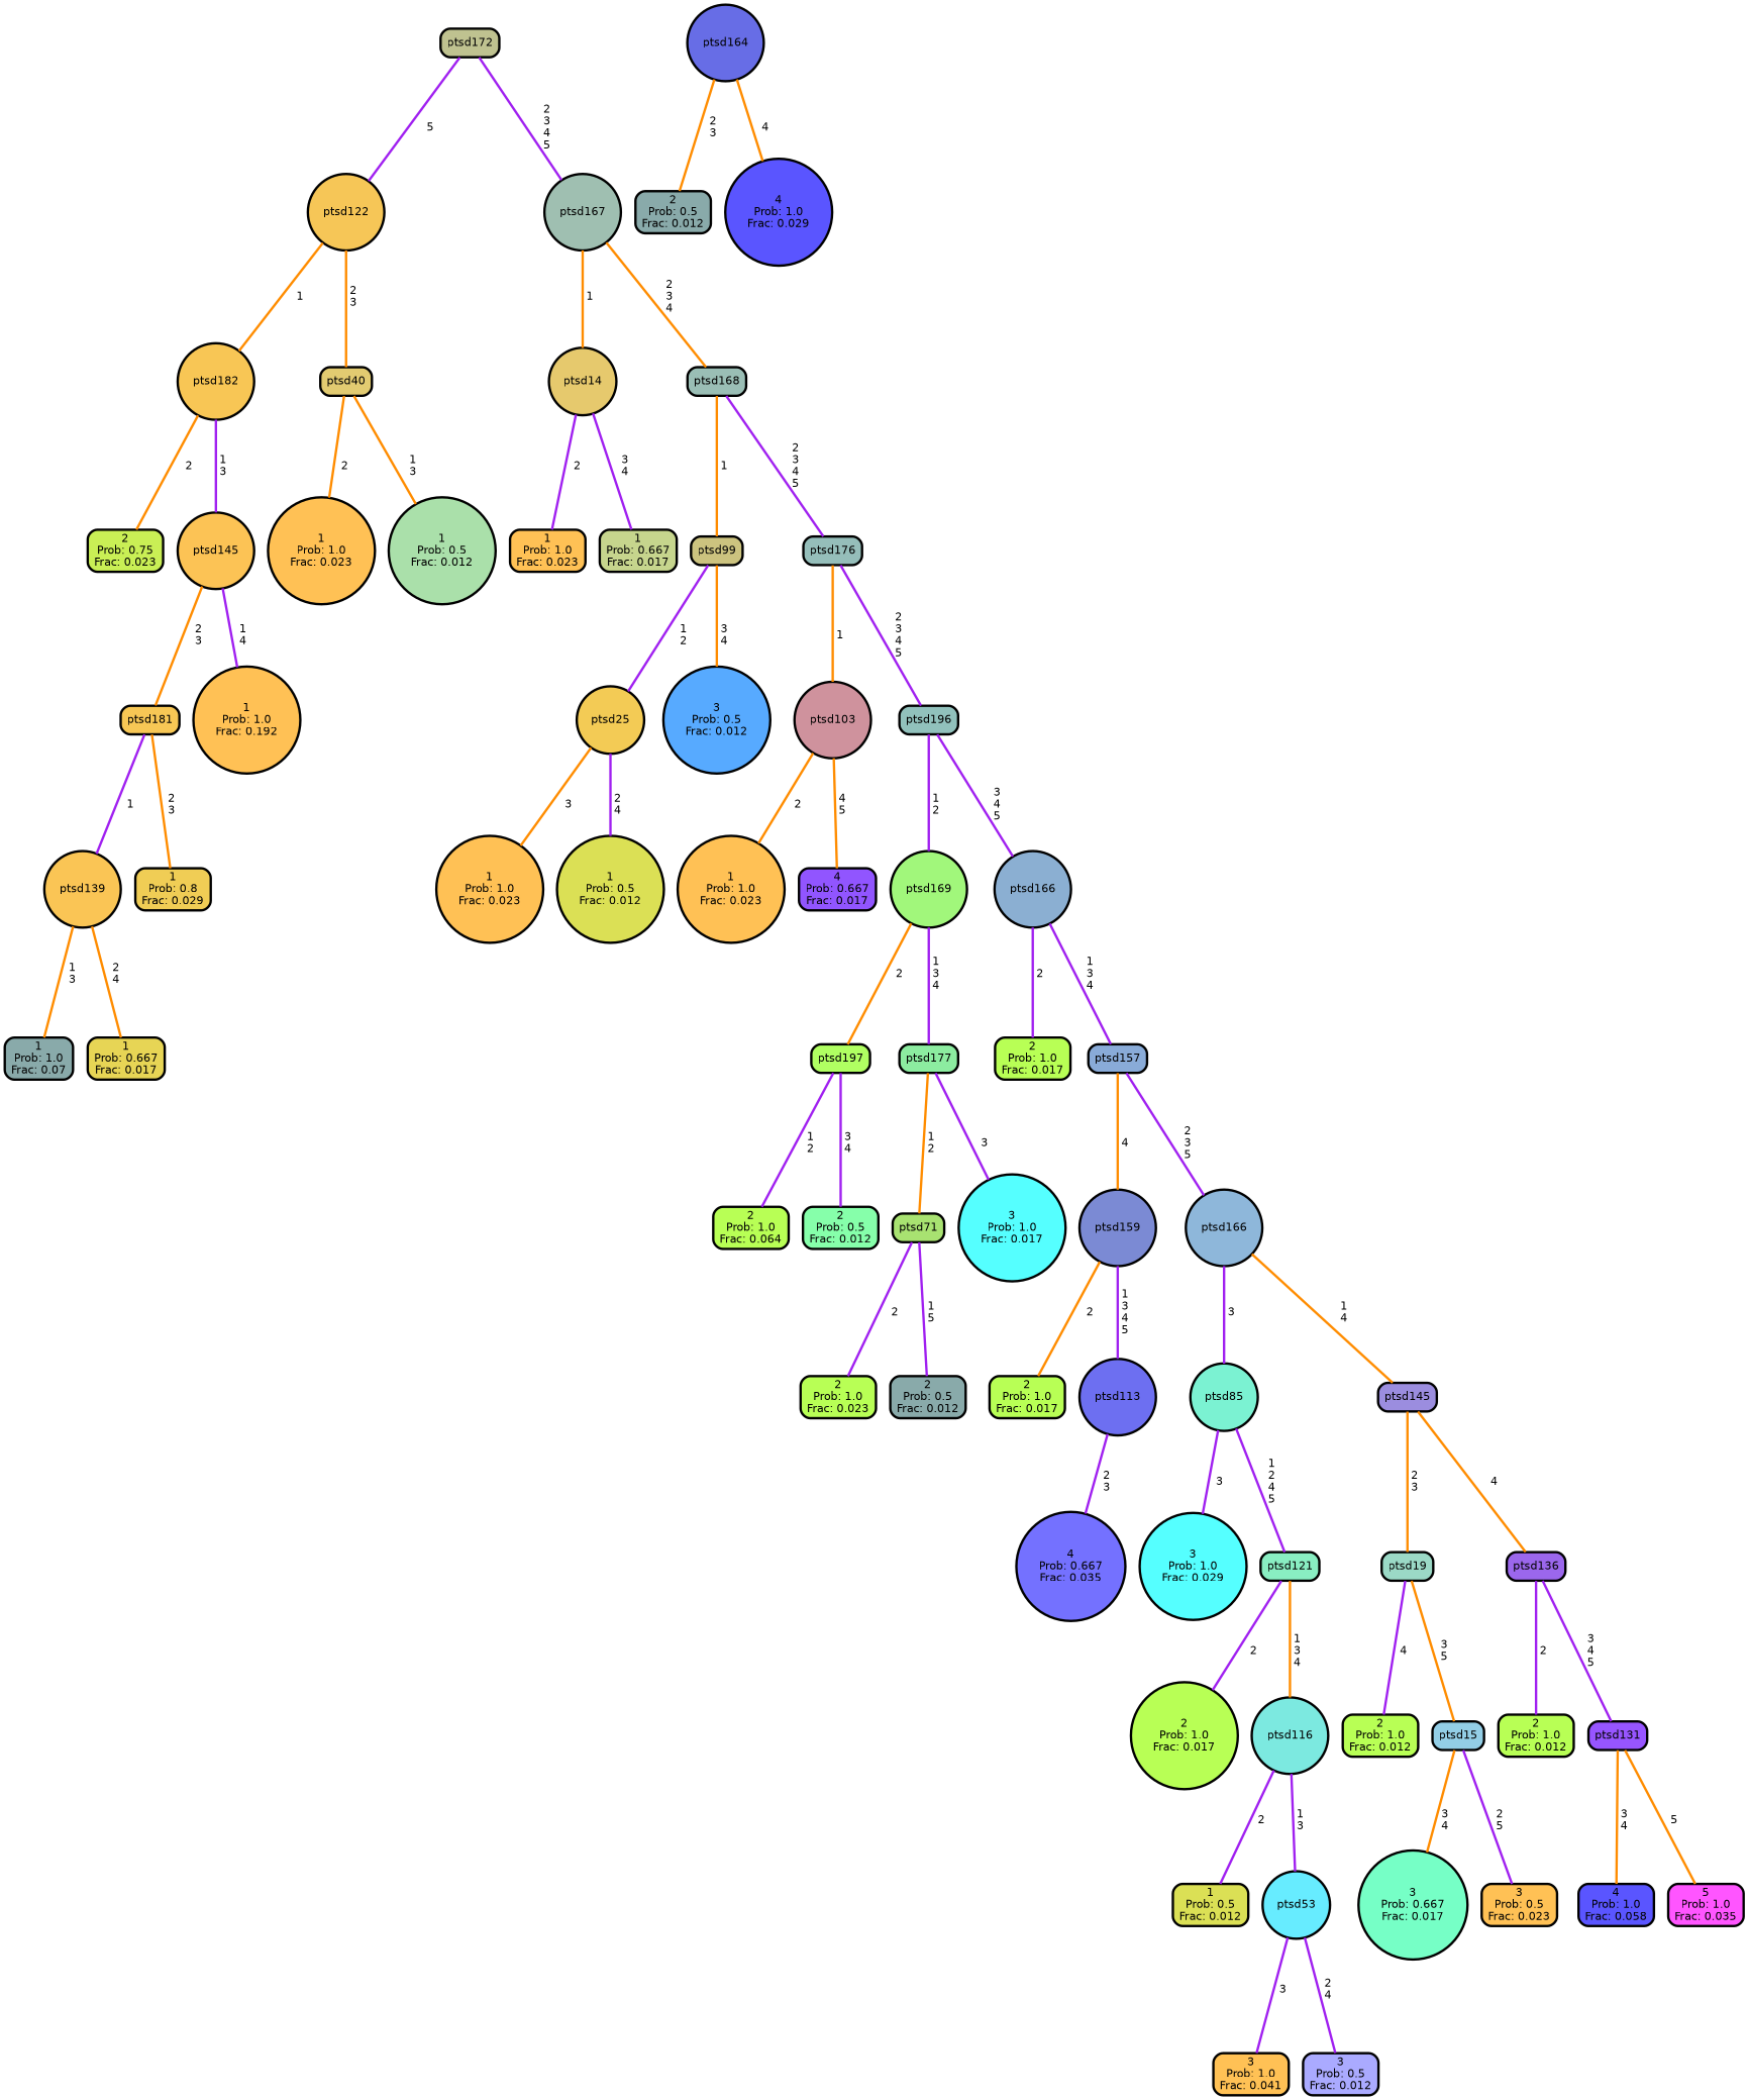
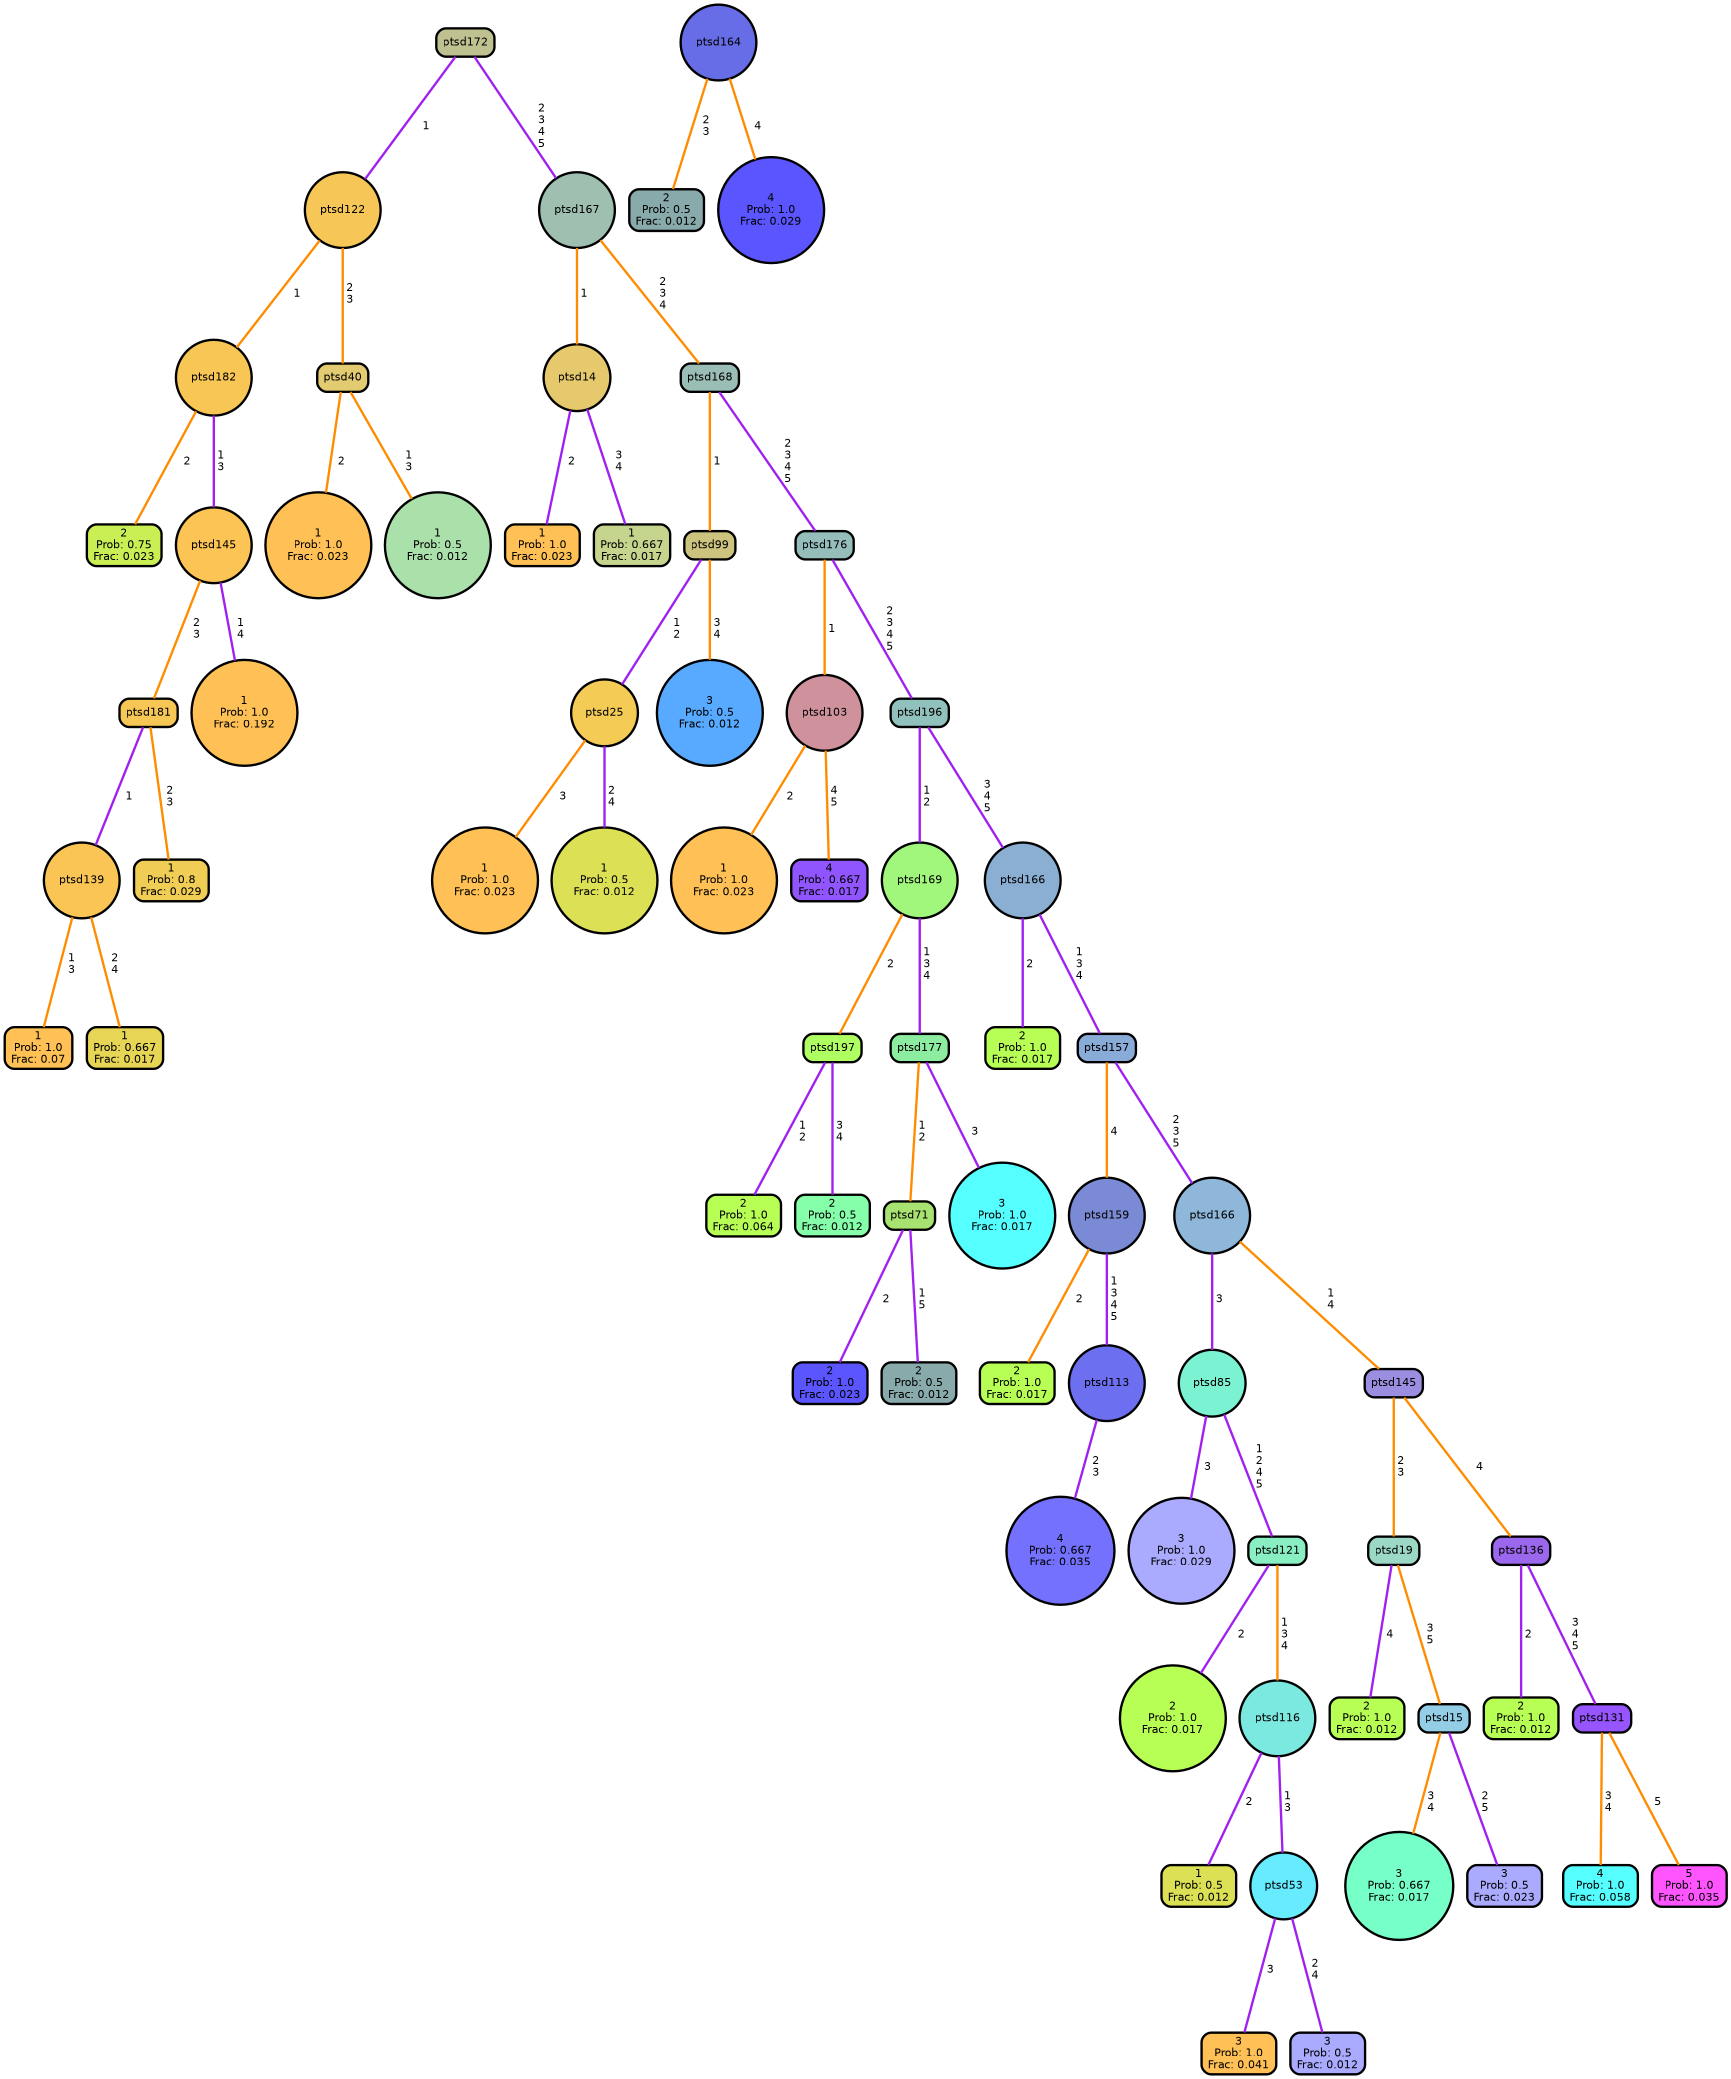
  graph {
    ranksep="0 equally"
    splines=straight
    node [color=black fillcolor="#ffc155" fontcolor=black fontname=helvetica penwidth=3 shape=box style="filled, rounded"]
    edge [color=purple fontname=helvetica penwidth=3]
    n1 [fillcolor="#c9ef55" label="2\nProb: 0.75\nFrac: 0.023"]
    n2 [fillcolor="#f8c655" label=ptsd182 shape=circle]
    n3 [fillcolor="#fcc355" label=ptsd145 shape=circle]
    n4 [fillcolor="#f7c755" label=ptsd181]
    n5 [label="1\nProb: 1.0\nFrac: 0.192" shape=circle]
-   n6 [fillcolor="#89aaaa" label="1\nProb: 1.0\nFrac: 0.07"]
+   n6 [label="1\nProb: 1.0\nFrac: 0.07"]
    n7 [fillcolor="#fac555" label=ptsd139 shape=circle]
    n8 [fillcolor="#e7d555" label="1\nProb: 0.667\nFrac: 0.017"]
    n9 [fillcolor="#f0cd55" label="1\nProb: 0.8\nFrac: 0.029"]
    n10 [fillcolor="#f6c657" label=ptsd122 shape=circle]
    n11 [fillcolor="#e2cb71" label=ptsd40]
    n12 [label="1\nProb: 1.0\nFrac: 0.023" shape=circle]
    n13 [fillcolor="#aae0aa" label="1\nProb: 0.5\nFrac: 0.012" shape=circle]
    n14 [fillcolor="#bfc290" label=ptsd172]
    n15 [fillcolor="#9fbfb1" label=ptsd167 shape=circle]
    n16 [fillcolor="#e6c96d" label=ptsd14 shape=circle]
    n17 [fillcolor="#9abeb5" label=ptsd168]
    n18 [label="1\nProb: 1.0\nFrac: 0.023"]
    n19 [fillcolor="#c6d58d" label="1\nProb: 0.667\nFrac: 0.017"]
    n20 [fillcolor="#ccc37f" label=ptsd99]
    n21 [fillcolor="#95beba" label=ptsd176]
    n22 [label="1\nProb: 1.0\nFrac: 0.023" shape=circle]
    n23 [fillcolor="#f3cb55" label=ptsd25 shape=circle]
    n24 [fillcolor="#dbe055" label="1\nProb: 0.5\nFrac: 0.012" shape=circle]
    n25 [fillcolor="#57aaff" label="3\nProb: 0.5\nFrac: 0.012" shape=circle]
    n26 [fillcolor="#cf929d" label=ptsd103 shape=circle]
    n27 [fillcolor="#91c1bc" label=ptsd196]
    n28 [label="1\nProb: 1.0\nFrac: 0.023" shape=circle]
    n29 [fillcolor="#9155ff" label="4\nProb: 0.667\nFrac: 0.017"]
    n30 [fillcolor="#a1f77b" label=ptsd169 shape=circle]
    n31 [fillcolor="#8bafd2" label=ptsd166 shape=circle]
    n32 [fillcolor="#b8ff55" label="2\nProb: 1.0\nFrac: 0.064"]
    n33 [fillcolor="#b0ff62" label=ptsd197]
    n34 [fillcolor="#86ffaa" label="2\nProb: 0.5\nFrac: 0.012"]
    n35 [fillcolor="#8ceca0" label=ptsd177]
    n36 [fillcolor="#a8e271" label=ptsd71]
    n37 [fillcolor="#55ffff" label="3\nProb: 1.0\nFrac: 0.017" shape=circle]
-   n38 [fillcolor="#b8ff55" label="2\nProb: 1.0\nFrac: 0.023"]
+   n38 [fillcolor="#5a55ff" label="2\nProb: 1.0\nFrac: 0.023"]
    n39 [fillcolor="#89aaaa" label="2\nProb: 0.5\nFrac: 0.012"]
    n40 [fillcolor="#b8ff55" label="2\nProb: 1.0\nFrac: 0.017"]
    n41 [fillcolor="#89abd8" label=ptsd157]
    n42 [fillcolor="#7b8ad4" label=ptsd159 shape=circle]
    n43 [fillcolor="#8eb7da" label=ptsd166 shape=circle]
    n44 [fillcolor="#b8ff55" label="2\nProb: 1.0\nFrac: 0.017"]
    n45 [fillcolor="#6d6ff1" label=ptsd113 shape=circle]
    n46 [fillcolor="#7471ff" label="4\nProb: 0.667\nFrac: 0.035" shape=circle]
    n47 [fillcolor="#676de6" label=ptsd164 shape=circle]
    n48 [fillcolor="#89aaaa" label="2\nProb: 0.5\nFrac: 0.012"]
    n49 [fillcolor="#5a55ff" label="4\nProb: 1.0\nFrac: 0.029" shape=circle]
    n50 [fillcolor="#7bf2d2" label=ptsd85 shape=circle]
    n51 [fillcolor="#9b8ddf" label=ptsd145]
-   n52 [fillcolor="#55ffff" label="3\nProb: 1.0\nFrac: 0.029" shape=circle]
+   n52 [fillcolor="#aaaaff" label="3\nProb: 1.0\nFrac: 0.029" shape=circle]
    n53 [fillcolor="#89eec2" label=ptsd121]
    n54 [fillcolor="#b8ff55" label="2\nProb: 1.0\nFrac: 0.017" shape=circle]
    n55 [fillcolor="#7ce9e0" label=ptsd116 shape=circle]
    n56 [fillcolor="#dbe055" label="1\nProb: 0.5\nFrac: 0.012"]
    n57 [fillcolor="#67ecff" label=ptsd53 shape=circle]
    n58 [label="3\nProb: 1.0\nFrac: 0.041"]
    n59 [fillcolor="#aaaaff" label="3\nProb: 0.5\nFrac: 0.012"]
    n60 [fillcolor="#9bd9c6" label=ptsd19]
    n61 [fillcolor="#9b67ec" label=ptsd136]
    n62 [fillcolor="#b8ff55" label="2\nProb: 1.0\nFrac: 0.012"]
    n63 [fillcolor="#93cee6" label=ptsd15]
    n64 [fillcolor="#76ffc6" label="3\nProb: 0.667\nFrac: 0.017" shape=circle]
-   n65 [label="3\nProb: 0.5\nFrac: 0.023"]
+   n65 [fillcolor="#aaaaff" label="3\nProb: 0.5\nFrac: 0.023"]
    n66 [fillcolor="#b8ff55" label="2\nProb: 1.0\nFrac: 0.012"]
    n67 [fillcolor="#9755ff" label=ptsd131]
-   n68 [fillcolor="#5a55ff" label="4\nProb: 1.0\nFrac: 0.058"]
+   n68 [fillcolor="#55ffff" label="4\nProb: 1.0\nFrac: 0.058"]
    n69 [fillcolor="#ff55ff" label="5\nProb: 1.0\nFrac: 0.035"]
    subgraph sub_1 {
      rank=same
    }
    n2 -- n1 [color=darkorange label=" 2"]
    n2 -- n3 [label=" 1\n 3"]
    n3 -- n4 [color=darkorange label=" 2\n 3"]
    n3 -- n5 [label=" 1\n 4"]
    n4 -- n7 [label=" 1"]
    n4 -- n9 [color=darkorange label=" 2\n 3"]
    n7 -- n6 [color=darkorange label=" 1\n 3"]
    n7 -- n8 [color=darkorange label=" 2\n 4"]
    n10 -- n2 [color=darkorange label=" 1"]
    n10 -- n11 [color=darkorange label=" 2\n 3"]
    n11 -- n12 [color=darkorange label=" 2"]
    n11 -- n13 [color=darkorange label=" 1\n 3"]
-   n14 -- n10 [label=" 5"]
+   n14 -- n10 [label=" 1"]
    n14 -- n15 [label=" 2\n 3\n 4\n 5"]
    n15 -- n16 [color=darkorange label=" 1"]
    n15 -- n17 [color=darkorange label=" 2\n 3\n 4"]
    n16 -- n18 [label=" 2"]
    n16 -- n19 [label=" 3\n 4"]
    n17 -- n20 [color=darkorange label=" 1"]
    n17 -- n21 [label=" 2\n 3\n 4\n 5"]
    n20 -- n23 [label=" 1\n 2"]
    n20 -- n25 [color=darkorange label=" 3\n 4"]
    n21 -- n26 [color=darkorange label=" 1"]
    n21 -- n27 [label=" 2\n 3\n 4\n 5"]
    n23 -- n22 [color=darkorange label=" 3"]
    n23 -- n24 [label=" 2\n 4"]
    n26 -- n28 [color=darkorange label=" 2"]
    n26 -- n29 [color=darkorange label=" 4\n 5"]
    n27 -- n30 [label=" 1\n 2"]
    n27 -- n31 [label=" 3\n 4\n 5"]
    n30 -- n33 [color=darkorange label=" 2"]
    n30 -- n35 [label=" 1\n 3\n 4"]
    n31 -- n40 [label=" 2"]
    n31 -- n41 [label=" 1\n 3\n 4"]
    n33 -- n32 [label=" 1\n 2"]
    n33 -- n34 [label=" 3\n 4"]
    n35 -- n36 [color=darkorange label=" 1\n 2"]
    n35 -- n37 [label=" 3"]
    n36 -- n38 [label=" 2"]
    n36 -- n39 [label=" 1\n 5"]
    n41 -- n42 [color=darkorange label=" 4"]
    n41 -- n43 [label=" 2\n 3\n 5"]
    n42 -- n44 [color=darkorange label=" 2"]
    n42 -- n45 [label=" 1\n 3\n 4\n 5"]
    n43 -- n50 [label=" 3"]
    n43 -- n51 [color=darkorange label=" 1\n 4"]
    n45 -- n46 [label=" 2\n 3"]
    n47 -- n48 [color=darkorange label=" 2\n 3"]
    n47 -- n49 [color=darkorange label=" 4"]
    n50 -- n52 [label=" 3"]
    n50 -- n53 [label=" 1\n 2\n 4\n 5"]
    n51 -- n60 [color=darkorange label=" 2\n 3"]
    n51 -- n61 [color=darkorange label=" 4"]
    n53 -- n54 [label=" 2"]
    n53 -- n55 [color=darkorange label=" 1\n 3\n 4"]
    n55 -- n56 [label=" 2"]
    n55 -- n57 [label=" 1\n 3"]
    n57 -- n58 [label=" 3"]
    n57 -- n59 [label=" 2\n 4"]
    n60 -- n62 [label=" 4"]
    n60 -- n63 [color=darkorange label=" 3\n 5"]
    n61 -- n66 [label=" 2"]
    n61 -- n67 [label=" 3\n 4\n 5"]
    n63 -- n64 [color=darkorange label=" 3\n 4"]
    n63 -- n65 [label=" 2\n 5"]
    n67 -- n68 [color=darkorange label=" 3\n 4"]
    n67 -- n69 [color=darkorange label=" 5"]
  }
